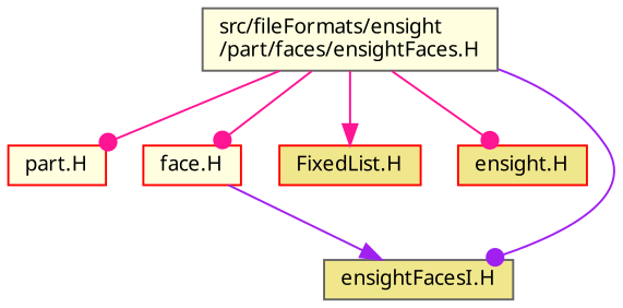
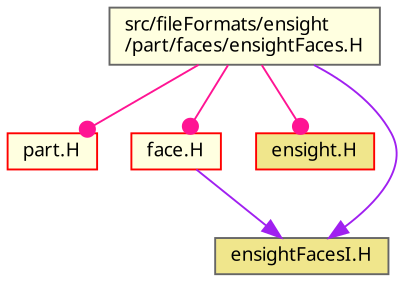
  digraph {
    fontname="Noto Sans"
    node [color=red fillcolor=lightyellow fontname="Noto Sans" fontsize=10 shape=box style=filled]
    edge [arrowhead=dot color=deeppink fontname="Noto Sans" fontsize=10 labelfontname=Helvetica labelfontsize=10 style=solid]
    n1 [color=gray40 fontcolor=black height=0.2 label="src/fileFormats/ensight\l/part/faces/ensightFaces.H" width=0.4]
    n2 [height=0.2 label="part.H" width=0.4]
    n3 [height=0.2 label="face.H" width=0.4]
-   n4 [fillcolor=khaki height=0.2 label="FixedList.H" width=0.4]
    n5 [fillcolor=khaki height=0.2 label="ensight.H" width=0.4]
    n6 [color=grey40 fillcolor=khaki height=0.2 label="ensightFacesI.H" width=0.4]
    n1 -> n2
    n1 -> n3
-   n1 -> n4 [arrowhead=normal]
    n1 -> n5
-   n1 -> n6 [color=purple]
+   n1 -> n6 [arrowhead=normal color=purple]
    n3 -> n6 [arrowhead=normal color=purple]
  }
